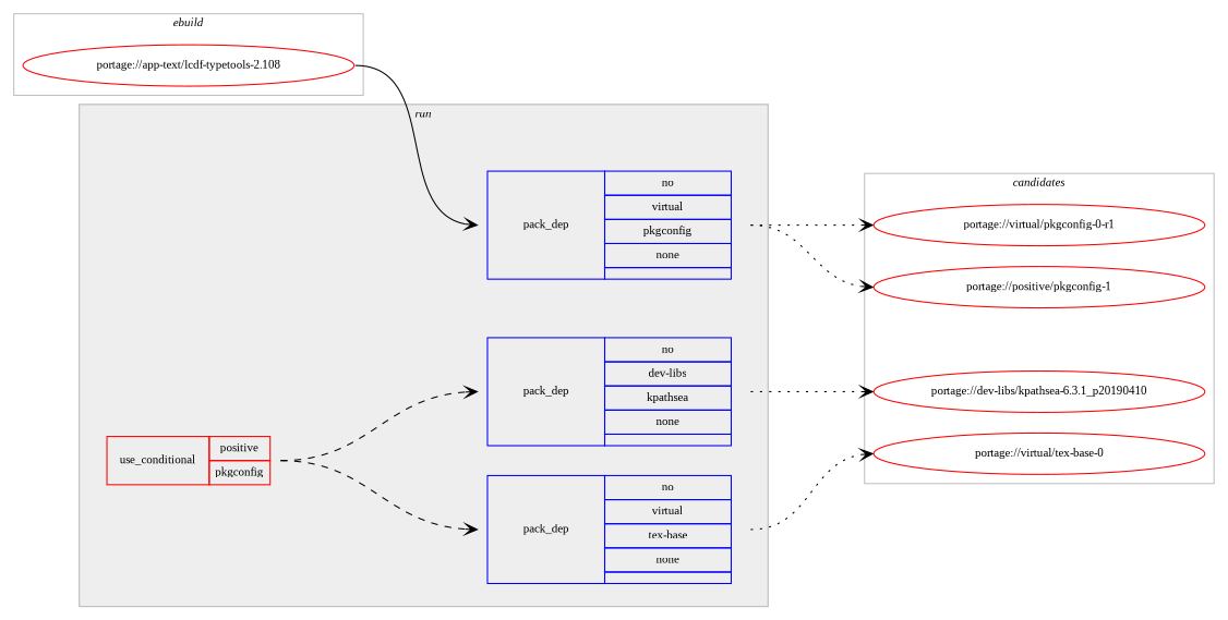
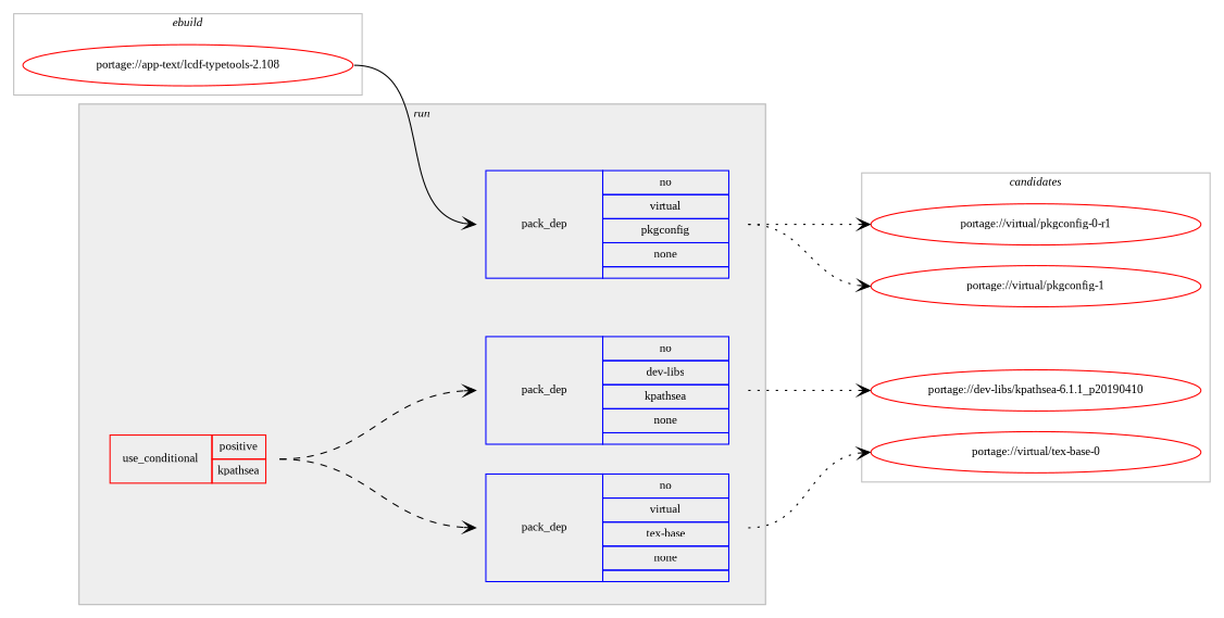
  digraph {
    compound=true
    concentrate=true
    fontname="Liberation Serif"
    fontsize=10
    newrank=true
    rankdir=LR
    ranksep=1.5
    node [color=red fontname="Liberation Serif" fontsize=10]
    edge [arrowhead=vee fontname="Liberation Serif" headport=w style=dotted tailport=e weight=100]
    n1 [label="portage://app-text/lcdf-typetools-2.108" width=4]
    n2 [color=blue label=<<TABLE BORDER="0" CELLBORDER="1" CELLSPACING="0" CELLPADDING="4" WIDTH="220"><TR><TD ROWSPAN="6" CELLPADDING="30">pack_dep</TD></TR><TR><TD WIDTH="110">no</TD></TR><TR><TD>virtual</TD></TR><TR><TD>pkgconfig</TD></TR><TR><TD>none</TD></TR><TR><TD></TD></TR></TABLE>> shape=none]
    n3 [color=blue label=<<TABLE BORDER="0" CELLBORDER="1" CELLSPACING="0" CELLPADDING="4" WIDTH="220"><TR><TD ROWSPAN="6" CELLPADDING="30">pack_dep</TD></TR><TR><TD WIDTH="110">no</TD></TR><TR><TD>virtual</TD></TR><TR><TD>tex-base</TD></TR><TR><TD>none</TD></TR><TR><TD></TD></TR></TABLE>> shape=none]
    n4 [color=blue label=<<TABLE BORDER="0" CELLBORDER="1" CELLSPACING="0" CELLPADDING="4" WIDTH="220"><TR><TD ROWSPAN="6" CELLPADDING="30">pack_dep</TD></TR><TR><TD WIDTH="110">no</TD></TR><TR><TD>dev-libs</TD></TR><TR><TD>kpathsea</TD></TR><TR><TD>none</TD></TR><TR><TD></TD></TR></TABLE>> shape=none]
-   n5 [label=<<TABLE BORDER="0" CELLBORDER="1" CELLSPACING="0" CELLPADDING="4"><TR><TD ROWSPAN="3" CELLPADDING="10">use_conditional</TD></TR><TR><TD>positive</TD></TR><TR><TD>pkgconfig</TD></TR></TABLE>> shape=none]
+   n5 [label=<<TABLE BORDER="0" CELLBORDER="1" CELLSPACING="0" CELLPADDING="4"><TR><TD ROWSPAN="3" CELLPADDING="10">use_conditional</TD></TR><TR><TD>positive</TD></TR><TR><TD>kpathsea</TD></TR></TABLE>> shape=none]
    n6 [label="portage://virtual/pkgconfig-0-r1" width=4]
-   n7 [label="portage://positive/pkgconfig-1" width=4]
+   n7 [label="portage://virtual/pkgconfig-1" width=4]
    n8 [label="portage://virtual/tex-base-0" width=4]
-   n9 [label="portage://dev-libs/kpathsea-6.3.1_p20190410" width=4]
+   n9 [label="portage://dev-libs/kpathsea-6.1.1_p20190410" width=4]
    subgraph cluster_1 {
      color=gray
      label=<<i>ebuild</i>>
      rank=same
      n1
    }
    subgraph cluster_2 {
      color=gray
      label=<<i>dependencies</i>>
      subgraph cluster_3 {
        color=gray
        fillcolor="#eeeeee"
        label=<<i>compile</i>>
        style=filled
        subgraph sub_4 {
          color=gray
          fillcolor="#eeeeee"
          label=<<i>compile</i>>
          style=filled
          n2
        }
      }
      subgraph cluster_5 {
        color=gray
        fillcolor="#eeeeee"
        label=<<i>compile and run</i>>
        style=filled
        subgraph sub_6 {
          color=gray
          fillcolor="#eeeeee"
          label=<<i>compile and run</i>>
          style=filled
          n5
          subgraph sub_7 {
            color=gray
            fillcolor="#eeeeee"
            label=<<i>compile and run</i>>
            style=filled
            n3
          }
          subgraph sub_8 {
            color=gray
            fillcolor="#eeeeee"
            label=<<i>compile and run</i>>
            style=filled
            n4
          }
        }
      }
      subgraph cluster_9 {
        color=gray
        fillcolor="#eeeeee"
        label=<<i>run</i>>
        style=filled
      }
    }
    subgraph cluster_10 {
      color=gray
      label=<<i>candidates</i>>
      rank=same
      subgraph sub_11 {
        color=black
        label=<<i>candidates</i>>
        nodesep=1
        rank=same
        n6
        n7
      }
      subgraph sub_12 {
        color=black
        label=<<i>candidates</i>>
        nodesep=1
        rank=same
        n8
      }
      subgraph sub_13 {
        color=black
        label=<<i>candidates</i>>
        nodesep=1
        rank=same
        n9
      }
    }
    n1 -> n2 [style=solid weight=20]
    n2 -> n6
    n2 -> n7
    n3 -> n8
    n4 -> n9
    n5 -> n3 [style=dashed weight=20]
    n5 -> n4 [style=dashed weight=20]
  }
